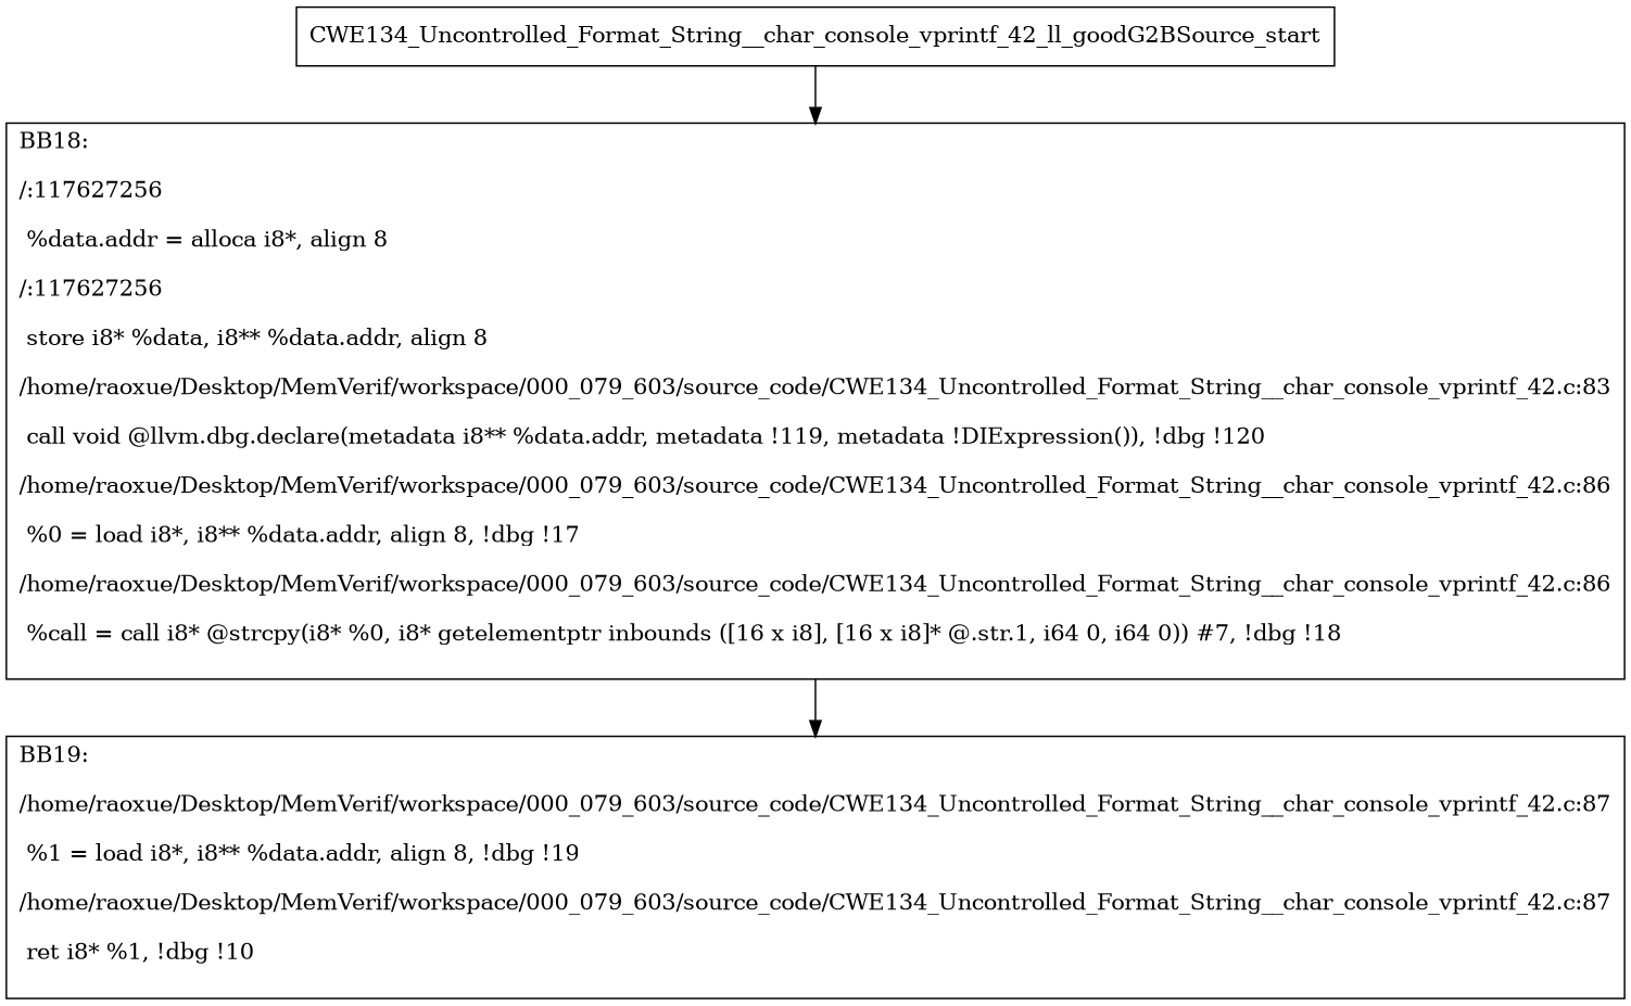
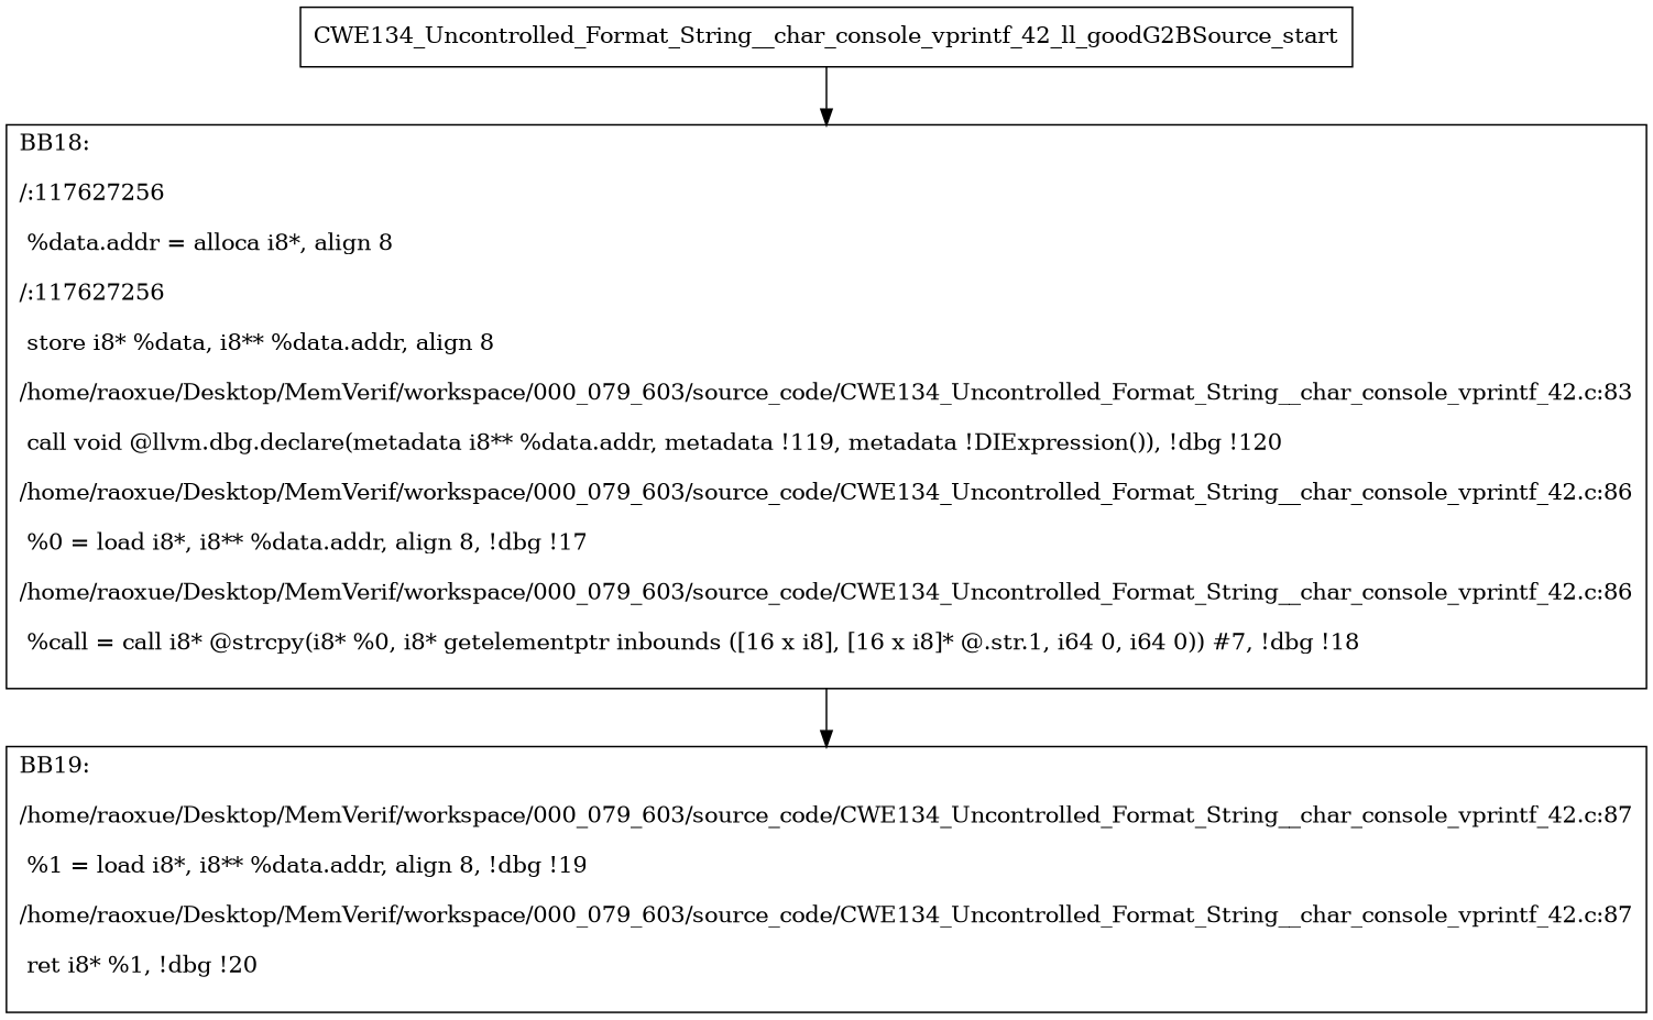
  digraph {
    node [shape=record]
    n1 [label="{CWE134_Uncontrolled_Format_String__char_console_vprintf_42_ll_goodG2BSource_start}"]
    n2 [label="{BB18:\l\l/:117627256\l\n  %data.addr = alloca i8*, align 8\l\n/:117627256\l\n  store i8* %data, i8** %data.addr, align 8\l\n/home/raoxue/Desktop/MemVerif/workspace/000_079_603/source_code/CWE134_Uncontrolled_Format_String__char_console_vprintf_42.c:83\l\n  call void @llvm.dbg.declare(metadata i8** %data.addr, metadata !119, metadata !DIExpression()), !dbg !120\l\n/home/raoxue/Desktop/MemVerif/workspace/000_079_603/source_code/CWE134_Uncontrolled_Format_String__char_console_vprintf_42.c:86\l\n  %0 = load i8*, i8** %data.addr, align 8, !dbg !17\l\n/home/raoxue/Desktop/MemVerif/workspace/000_079_603/source_code/CWE134_Uncontrolled_Format_String__char_console_vprintf_42.c:86\l\n  %call = call i8* @strcpy(i8* %0, i8* getelementptr inbounds ([16 x i8], [16 x i8]* @.str.1, i64 0, i64 0)) #7, !dbg !18\l\n}"]
-   n3 [label="{BB19:\l\l/home/raoxue/Desktop/MemVerif/workspace/000_079_603/source_code/CWE134_Uncontrolled_Format_String__char_console_vprintf_42.c:87\l\n  %1 = load i8*, i8** %data.addr, align 8, !dbg !19\l\n/home/raoxue/Desktop/MemVerif/workspace/000_079_603/source_code/CWE134_Uncontrolled_Format_String__char_console_vprintf_42.c:87\l\n  ret i8* %1, !dbg !10\l\n}"]
+   n3 [label="{BB19:\l\l/home/raoxue/Desktop/MemVerif/workspace/000_079_603/source_code/CWE134_Uncontrolled_Format_String__char_console_vprintf_42.c:87\l\n  %1 = load i8*, i8** %data.addr, align 8, !dbg !19\l\n/home/raoxue/Desktop/MemVerif/workspace/000_079_603/source_code/CWE134_Uncontrolled_Format_String__char_console_vprintf_42.c:87\l\n  ret i8* %1, !dbg !20\l\n}"]
    n1 -> n2
    n2 -> n3
  }
